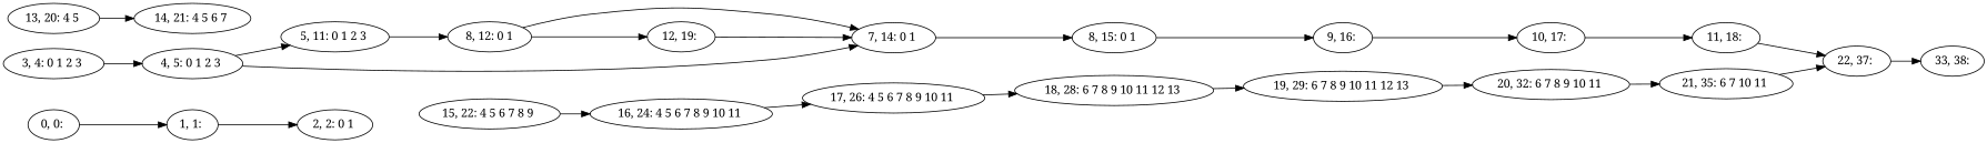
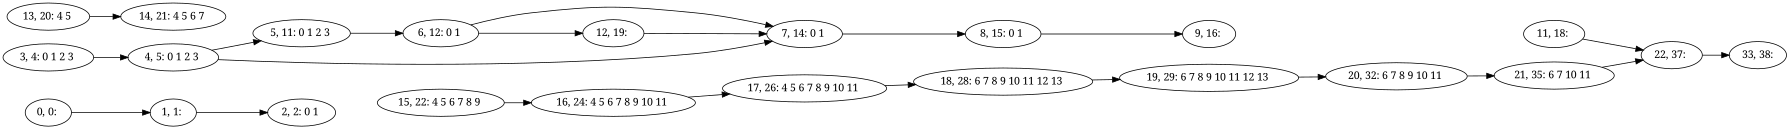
  digraph {
    fontname="Noto Serif"
    rankdir=LR
    node [fontname="Noto Serif"]
    edge [fontname="Noto Serif"]
    n1 [label="0, 0: "]
    n2 [label="1, 1: "]
    n3 [label="2, 2: 0 1 "]
    n4 [label="3, 4: 0 1 2 3 "]
    n5 [label="4, 5: 0 1 2 3 "]
    n6 [label="5, 11: 0 1 2 3 "]
    n7 [label="7, 14: 0 1 "]
-   n8 [label="8, 12: 0 1"]
+   n8 [label="6, 12: 0 1 "]
    n9 [label="8, 15: 0 1 "]
    n10 [label="12, 19: "]
    n11 [label="9, 16: "]
-   n12 [label="10, 17: "]
    n13 [label="11, 18: "]
    n14 [label="22, 37: "]
    n15 [label="33, 38:"]
    n16 [label="13, 20: 4 5 "]
    n17 [label="14, 21: 4 5 6 7 "]
    n18 [label="15, 22: 4 5 6 7 8 9 "]
    n19 [label="16, 24: 4 5 6 7 8 9 10 11 "]
    n20 [label="17, 26: 4 5 6 7 8 9 10 11 "]
    n21 [label="18, 28: 6 7 8 9 10 11 12 13 "]
    n22 [label="19, 29: 6 7 8 9 10 11 12 13 "]
    n23 [label="20, 32: 6 7 8 9 10 11 "]
    n24 [label="21, 35: 6 7 10 11 "]
    n1 -> n2
    n2 -> n3
    n4 -> n5
    n5 -> n6
    n5 -> n7
    n6 -> n8
    n7 -> n9
    n8 -> n7
    n8 -> n10
    n9 -> n11
    n10 -> n7
-   n11 -> n12
-   n12 -> n13
    n13 -> n14
    n14 -> n15
    n16 -> n17
    n18 -> n19
    n19 -> n20
    n20 -> n21
    n21 -> n22
    n22 -> n23
    n23 -> n24
    n24 -> n14
  }
